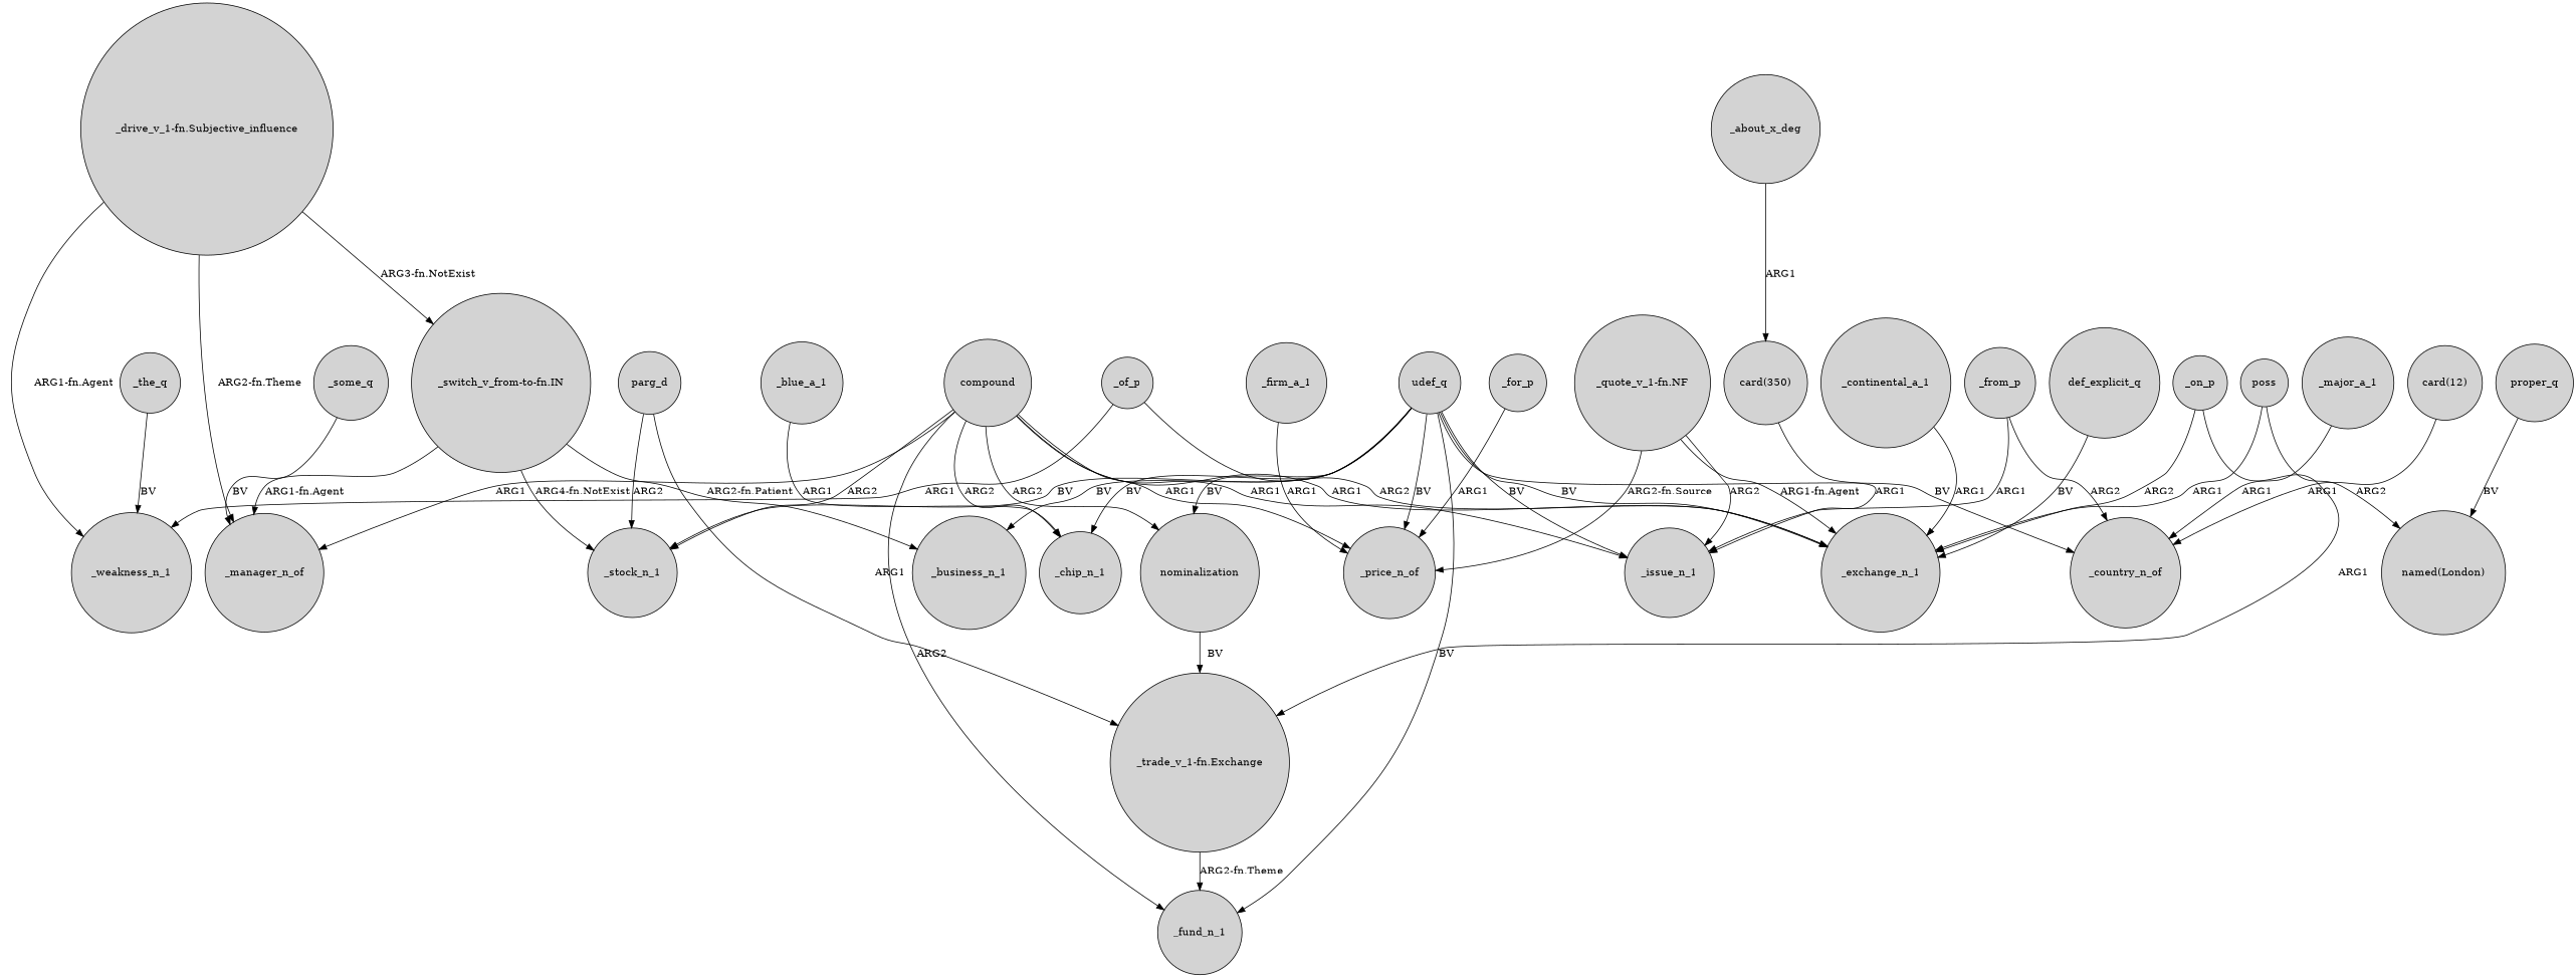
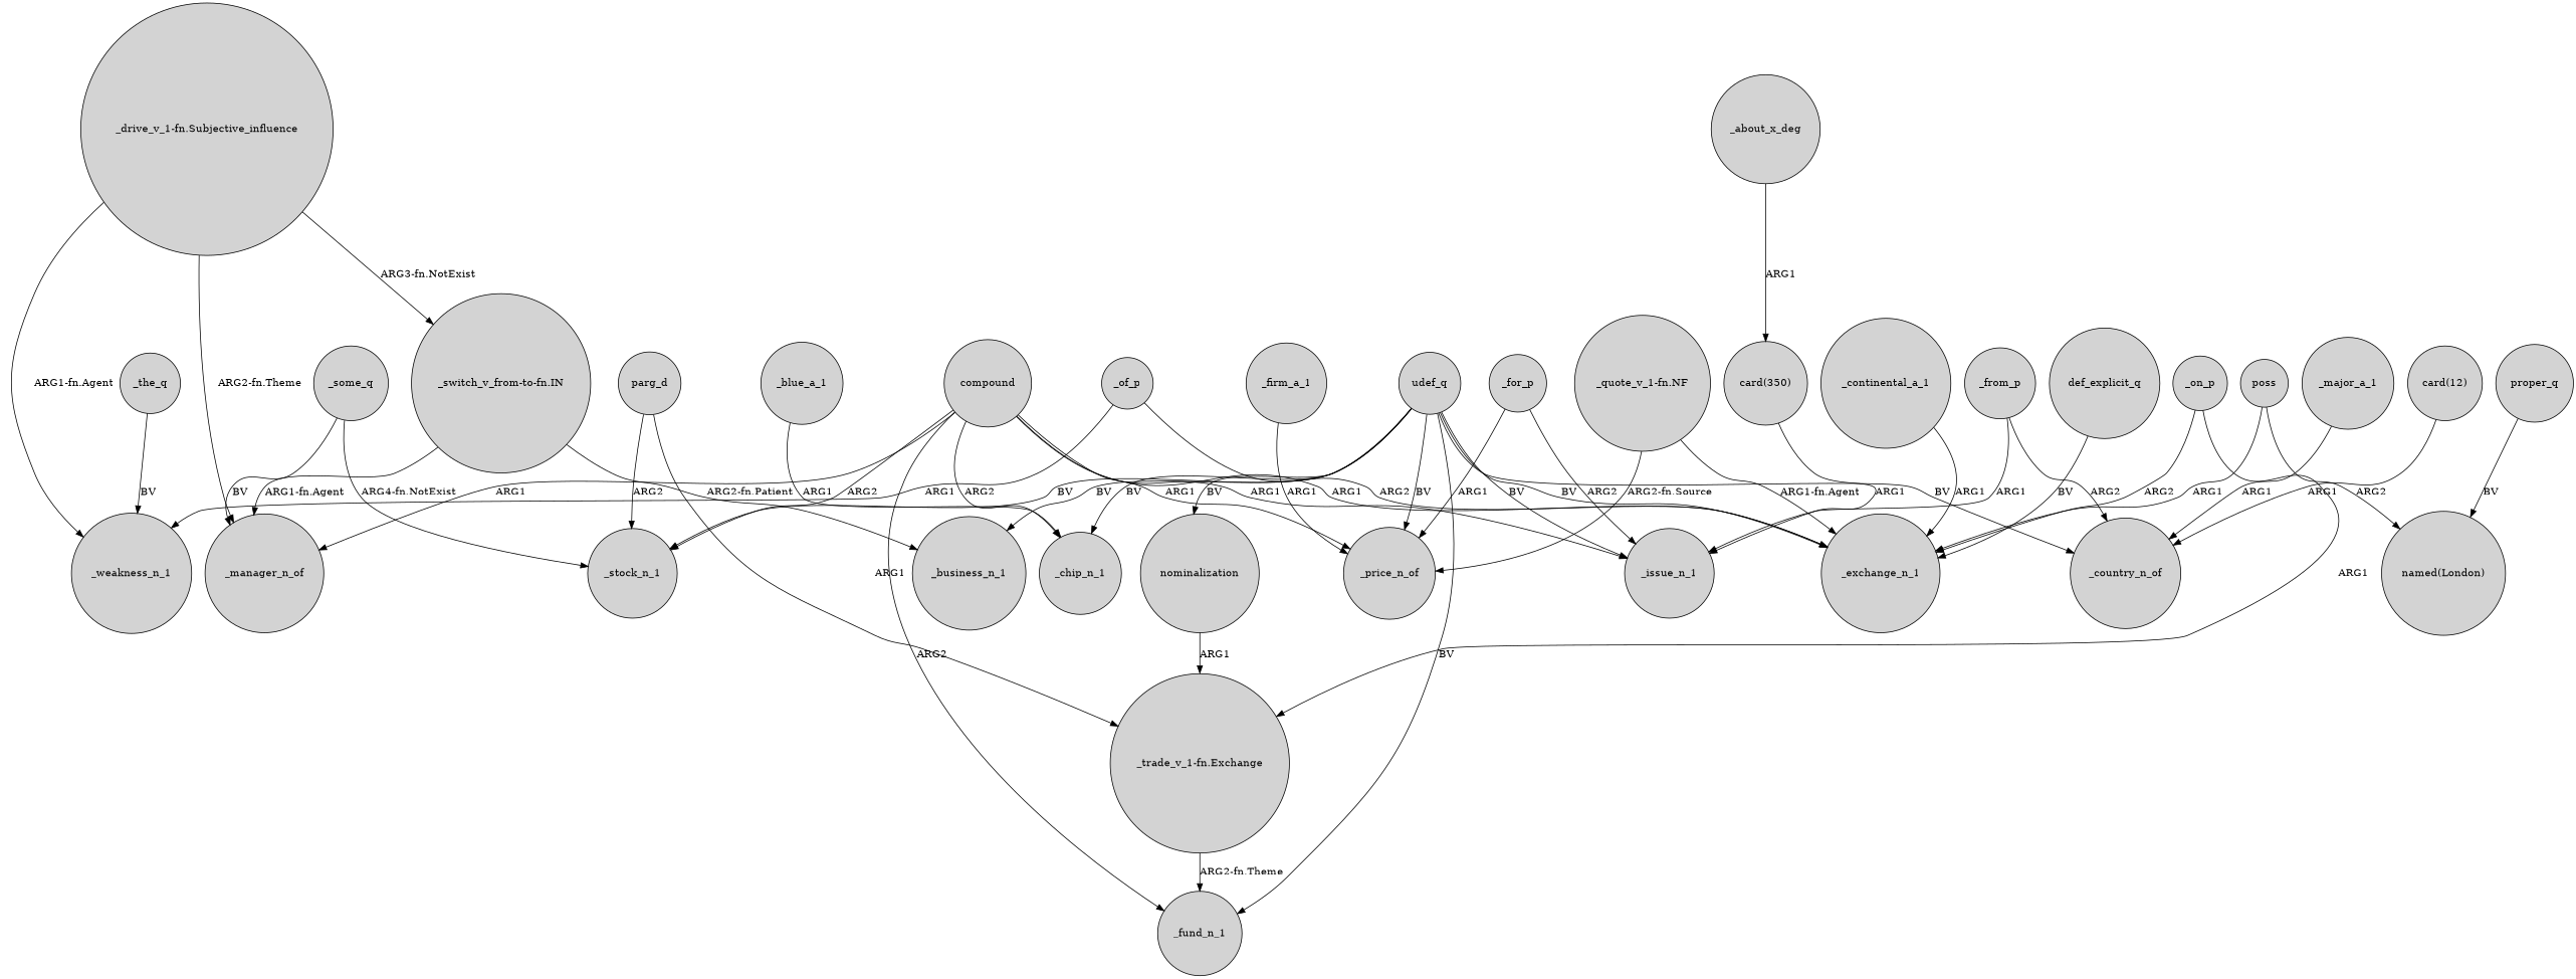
  digraph {
    node [shape=circle style=filled]
    "_drive_v_1-fn.Subjective_influence"
    _weakness_n_1
    _manager_n_of
    "_switch_v_from-to-fn.IN"
    _stock_n_1
    _business_n_1
    compound
    _price_n_of
    _chip_n_1
    nominalization
    _fund_n_1
    _exchange_n_1
    _issue_n_1
    "_trade_v_1-fn.Exchange"
    _firm_a_1
    udef_q
    _country_n_of
    _about_x_deg
    "card(350)"
    parg_d
    _from_p
    "_quote_v_1-fn.NF"
    _the_q
    _for_p
    poss
    "named(London)"
    _on_p
    _major_a_1
    def_explicit_q
    _of_p
    "card(12)"
    proper_q
    _blue_a_1
    _some_q
    _continental_a_1
    "_drive_v_1-fn.Subjective_influence" -> _weakness_n_1 [label="ARG1-fn.Agent"]
    "_drive_v_1-fn.Subjective_influence" -> _manager_n_of [label="ARG2-fn.Theme"]
    "_drive_v_1-fn.Subjective_influence" -> "_switch_v_from-to-fn.IN" [label="ARG3-fn.NotExist"]
    "_switch_v_from-to-fn.IN" -> _manager_n_of [label="ARG1-fn.Agent"]
-   "_switch_v_from-to-fn.IN" -> _stock_n_1 [label="ARG4-fn.NotExist"]
+   _some_q -> _stock_n_1 [label="ARG4-fn.NotExist"]
    "_switch_v_from-to-fn.IN" -> _business_n_1 [label="ARG2-fn.Patient"]
    compound -> _manager_n_of [label=ARG1]
    compound -> _stock_n_1 [label=ARG2]
    compound -> _price_n_of [label=ARG1]
    compound -> _chip_n_1 [label=ARG2]
-   compound -> nominalization [label=ARG2]
    compound -> _fund_n_1 [label=ARG2]
    compound -> _exchange_n_1 [label=ARG1]
    compound -> _issue_n_1 [label=ARG1]
-   nominalization -> "_trade_v_1-fn.Exchange" [label=BV]
+   nominalization -> "_trade_v_1-fn.Exchange" [label=ARG1]
    "_trade_v_1-fn.Exchange" -> _fund_n_1 [label="ARG2-fn.Theme"]
    _firm_a_1 -> _price_n_of [label=ARG1]
    udef_q -> _stock_n_1 [label=BV]
    udef_q -> _business_n_1 [label=BV]
    udef_q -> _price_n_of [label=BV]
    udef_q -> _chip_n_1 [label=BV]
    udef_q -> nominalization [label=BV]
    udef_q -> _fund_n_1 [label=BV]
    udef_q -> _exchange_n_1 [label=BV]
    udef_q -> _issue_n_1 [label=BV]
    udef_q -> _country_n_of [label=BV]
    _about_x_deg -> "card(350)" [label=ARG1]
    "card(350)" -> _issue_n_1 [label=ARG1]
    parg_d -> _stock_n_1 [label=ARG2]
    parg_d -> "_trade_v_1-fn.Exchange" [label=ARG1]
    _from_p -> _issue_n_1 [label=ARG1]
    _from_p -> _country_n_of [label=ARG2]
    "_quote_v_1-fn.NF" -> _price_n_of [label="ARG2-fn.Source"]
    "_quote_v_1-fn.NF" -> _exchange_n_1 [label="ARG1-fn.Agent"]
    _the_q -> _weakness_n_1 [label=BV]
    _for_p -> _price_n_of [label=ARG1]
-   "_quote_v_1-fn.NF" -> _issue_n_1 [label=ARG2]
+   _for_p -> _issue_n_1 [label=ARG2]
    poss -> _exchange_n_1 [label=ARG1]
    poss -> "named(London)" [label=ARG2]
    _on_p -> _exchange_n_1 [label=ARG2]
    _on_p -> "_trade_v_1-fn.Exchange" [label=ARG1]
    _major_a_1 -> _country_n_of [label=ARG1]
    def_explicit_q -> _exchange_n_1 [label=BV]
    _of_p -> _weakness_n_1 [label=ARG1]
    _of_p -> _exchange_n_1 [label=ARG2]
    "card(12)" -> _country_n_of [label=ARG1]
    proper_q -> "named(London)" [label=BV]
    _blue_a_1 -> _chip_n_1 [label=ARG1]
    _some_q -> _manager_n_of [label=BV]
    _continental_a_1 -> _exchange_n_1 [label=ARG1]
  }
